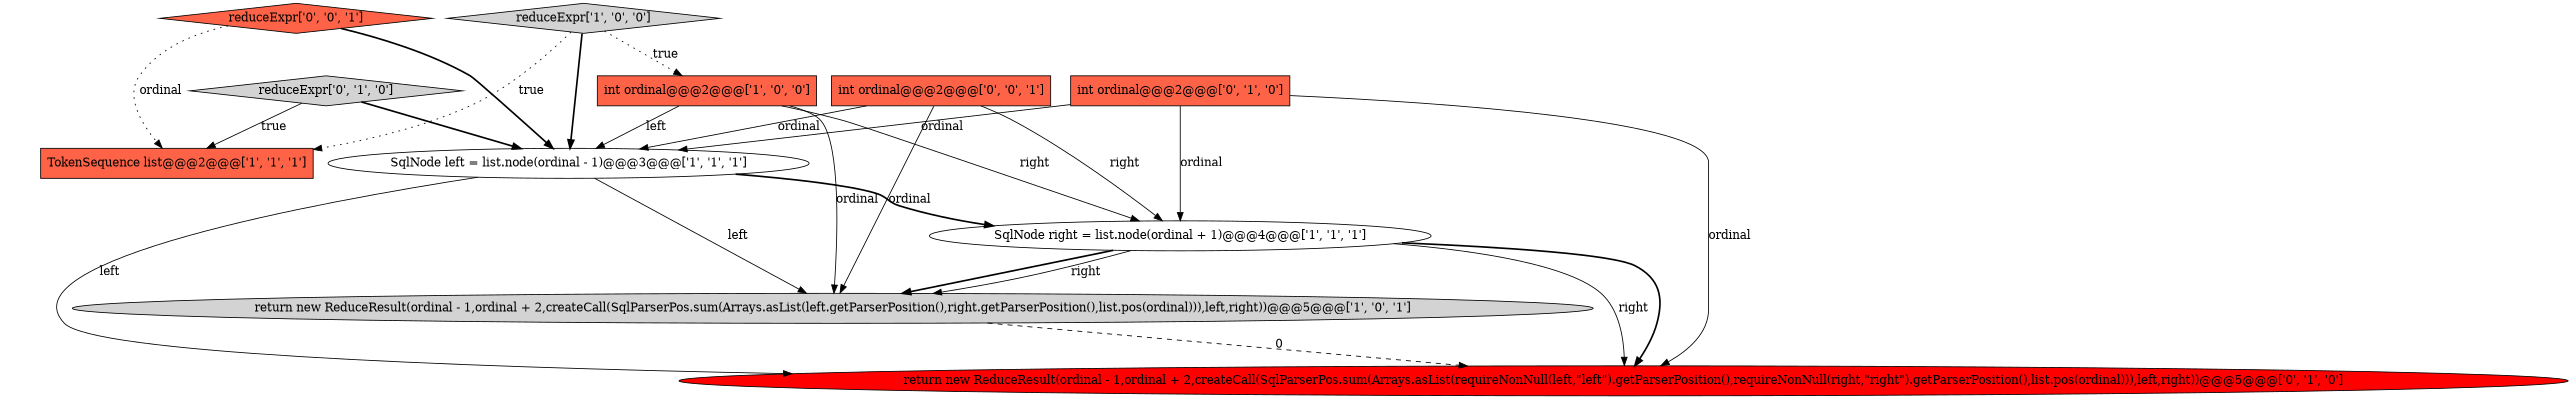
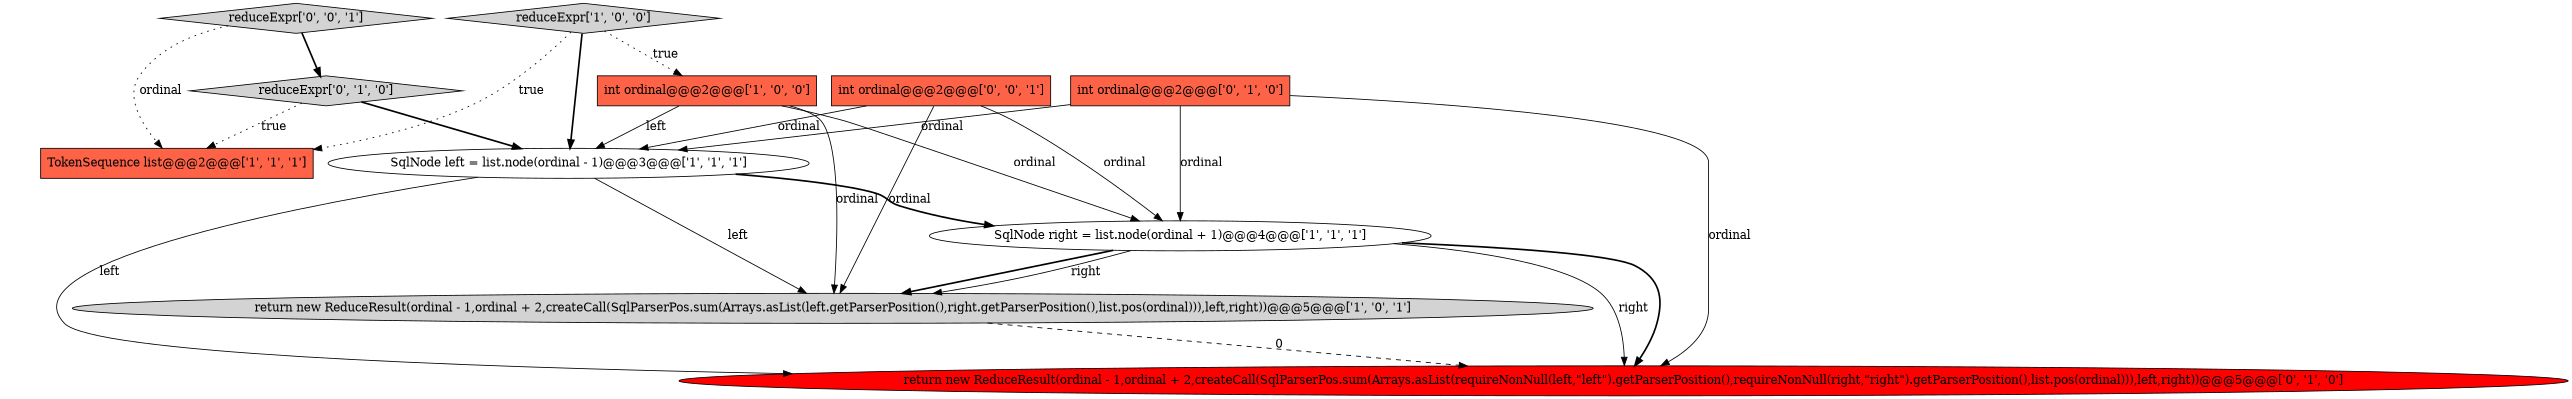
  digraph {
    node [fillcolor=lightgray shape=ellipse style=filled]
    edge [style=solid]
    n1 [fillcolor=white label="SqlNode right = list.node(ordinal + 1)@@@4@@@['1', '1', '1']"]
    n2 [fillcolor=red label="return new ReduceResult(ordinal - 1,ordinal + 2,createCall(SqlParserPos.sum(Arrays.asList(requireNonNull(left,\"left\").getParserPosition(),requireNonNull(right,\"right\").getParserPosition(),list.pos(ordinal))),left,right))@@@5@@@['0', '1', '0']"]
    n3 [label="return new ReduceResult(ordinal - 1,ordinal + 2,createCall(SqlParserPos.sum(Arrays.asList(left.getParserPosition(),right.getParserPosition(),list.pos(ordinal))),left,right))@@@5@@@['1', '0', '1']"]
    n4 [label="reduceExpr['0', '1', '0']" shape=diamond]
    n5 [fillcolor=white label="SqlNode left = list.node(ordinal - 1)@@@3@@@['1', '1', '1']"]
    n6 [fillcolor=tomato label="TokenSequence list@@@2@@@['1', '1', '1']" shape=box]
    n7 [fillcolor=tomato label="int ordinal@@@2@@@['0', '1', '0']" shape=box]
-   n8 [fillcolor=tomato label="reduceExpr['0', '0', '1']" shape=diamond]
+   n8 [label="reduceExpr['0', '0', '1']" shape=diamond]
    n9 [fillcolor=tomato label="int ordinal@@@2@@@['0', '0', '1']" shape=box]
    n10 [fillcolor=tomato label="int ordinal@@@2@@@['1', '0', '0']" shape=box]
    n11 [label="reduceExpr['1', '0', '0']" shape=diamond]
    n1 -> n2 [style=bold]
    n1 -> n2 [label=right]
    n1 -> n3 [style=bold]
    n1 -> n3 [label=right]
    n3 -> n2 [label=0 style=dashed]
    n4 -> n5 [style=bold]
-   n4 -> n6 [label=true]
+   n4 -> n6 [label=true style=dotted]
    n5 -> n1 [style=bold]
    n5 -> n2 [label=left]
    n5 -> n3 [label=left]
    n7 -> n1 [label=ordinal]
    n7 -> n2 [label=ordinal]
    n7 -> n5 [label=ordinal]
-   n8 -> n5 [style=bold]
+   n8 -> n4 [style=bold]
    n8 -> n6 [label=ordinal style=dotted]
-   n9 -> n1 [label=right]
+   n9 -> n1 [label=ordinal]
    n9 -> n3 [label=ordinal]
    n9 -> n5 [label=ordinal]
-   n10 -> n1 [label=right]
+   n10 -> n1 [label=ordinal]
    n10 -> n3 [label=ordinal]
    n10 -> n5 [label=left]
    n11 -> n5 [style=bold]
    n11 -> n6 [label=true style=dotted]
    n11 -> n10 [label=true style=dotted]
  }
